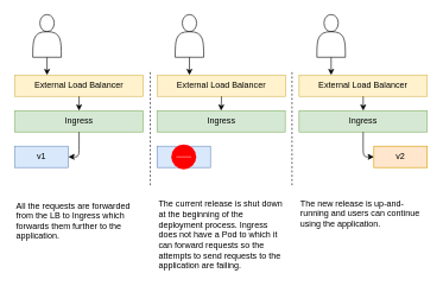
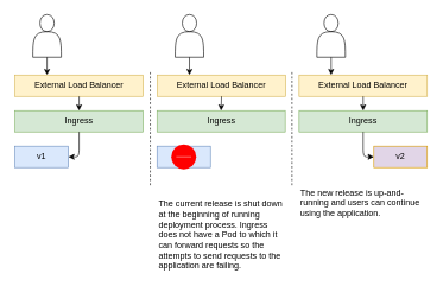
  <mxCell id="0" />
  <mxCell id="1" parent="0" />
  <mxCell id="2" value="" style="shape=actor;whiteSpace=wrap;html=1;" parent="1" vertex="1"><mxGeometry x="45" y="20" width="40" height="60" as="geometry" /></mxCell>
  <mxCell id="3" value="" style="endArrow=classic;html=1;exitX=0.5;exitY=1;exitDx=0;exitDy=0;entryX=0.25;entryY=0;entryDx=0;entryDy=0;" parent="1" source="2" target="4" edge="1"><mxGeometry width="50" height="50" relative="1" as="geometry"><mxPoint x="-100" y="170" as="sourcePoint" /><mxPoint x="-50" y="120" as="targetPoint" /></mxGeometry></mxCell>
  <mxCell id="4" value="External Load Balancer" style="rounded=0;whiteSpace=wrap;html=1;fillColor=#fff2cc;strokeColor=#d6b656;" parent="1" vertex="1"><mxGeometry x="20" y="105" width="180" height="30" as="geometry" /></mxCell>
  <mxCell id="5" value="v1" style="rounded=0;whiteSpace=wrap;html=1;fillColor=#dae8fc;strokeColor=#6c8ebf;" parent="1" vertex="1"><mxGeometry x="20" y="205" width="75" height="30" as="geometry" /></mxCell>
  <mxCell id="6" value="Ingress" style="rounded=0;whiteSpace=wrap;html=1;fillColor=#d5e8d4;strokeColor=#82b366;" parent="1" vertex="1"><mxGeometry x="20" y="155" width="180" height="30" as="geometry" /></mxCell>
- <mxCell id="7" value="All the requests are forwarded from the LB to Ingress which forwards them further to the application." style="text;html=1;strokeColor=none;fillColor=none;align=left;verticalAlign=middle;whiteSpace=wrap;rounded=0;" parent="1" vertex="1"><mxGeometry x="20" y="280" width="180" height="60" as="geometry" /></mxCell>
  <mxCell id="8" value="" style="shape=actor;whiteSpace=wrap;html=1;" parent="1" vertex="1"><mxGeometry x="245" y="20" width="40" height="60" as="geometry" /></mxCell>
  <mxCell id="9" value="" style="endArrow=classic;html=1;exitX=0.5;exitY=1;exitDx=0;exitDy=0;entryX=0.25;entryY=0;entryDx=0;entryDy=0;" parent="1" source="8" target="10" edge="1"><mxGeometry width="50" height="50" relative="1" as="geometry"><mxPoint x="100" y="170" as="sourcePoint" /><mxPoint x="150" y="120" as="targetPoint" /></mxGeometry></mxCell>
  <mxCell id="10" value="External Load Balancer" style="rounded=0;whiteSpace=wrap;html=1;fillColor=#fff2cc;strokeColor=#d6b656;" parent="1" vertex="1"><mxGeometry x="220" y="105" width="180" height="30" as="geometry" /></mxCell>
- <mxCell id="11" value="The current release is shut down at the beginning of the deployment process. Ingress does not have a Pod to which it can forward requests so the attempts to send requests to the application are failing." style="text;html=1;strokeColor=none;fillColor=none;align=left;verticalAlign=middle;whiteSpace=wrap;rounded=0;" parent="1" vertex="1"><mxGeometry x="220" y="280" width="180" height="100" as="geometry" /></mxCell>
+ <mxCell id="11" value="The current release is shut down at the beginning of running deployment process. Ingress does not have a Pod to which it can forward requests so the attempts to send requests to the application are failing." style="text;html=1;strokeColor=none;fillColor=none;align=left;verticalAlign=middle;whiteSpace=wrap;rounded=0;" parent="1" vertex="1"><mxGeometry x="220" y="280" width="180" height="100" as="geometry" /></mxCell>
  <mxCell id="12" value="" style="endArrow=none;dashed=1;html=1;" parent="1" edge="1"><mxGeometry width="50" height="50" relative="1" as="geometry"><mxPoint x="210" y="260" as="sourcePoint" /><mxPoint x="210" y="100" as="targetPoint" /></mxGeometry></mxCell>
  <mxCell id="13" value="" style="shape=actor;whiteSpace=wrap;html=1;" parent="1" vertex="1"><mxGeometry x="444" y="20" width="40" height="60" as="geometry" /></mxCell>
  <mxCell id="14" value="" style="endArrow=classic;html=1;exitX=0.5;exitY=1;exitDx=0;exitDy=0;entryX=0.25;entryY=0;entryDx=0;entryDy=0;" parent="1" source="13" target="15" edge="1"><mxGeometry width="50" height="50" relative="1" as="geometry"><mxPoint x="299" y="170" as="sourcePoint" /><mxPoint x="349" y="120" as="targetPoint" /></mxGeometry></mxCell>
  <mxCell id="15" value="External Load Balancer" style="rounded=0;whiteSpace=wrap;html=1;fillColor=#fff2cc;strokeColor=#d6b656;" parent="1" vertex="1"><mxGeometry x="419" y="105" width="180" height="30" as="geometry" /></mxCell>
- <mxCell id="16" value="The new release is up-and-running and users can continue using the application." style="text;html=1;strokeColor=none;fillColor=none;align=left;verticalAlign=middle;whiteSpace=wrap;rounded=0;" parent="1" vertex="1"><mxGeometry x="419" y="280" width="180" height="40" as="geometry" /></mxCell>
+ <mxCell id="16" value="The new release is up-and-running and users can continue using the application." style="text;html=1;strokeColor=none;fillColor=none;align=left;verticalAlign=middle;whiteSpace=wrap;rounded=0;" parent="1" vertex="1"><mxGeometry x="419" y="265" width="180" height="40" as="geometry" /></mxCell>
  <mxCell id="17" value="" style="endArrow=none;dashed=1;html=1;" parent="1" edge="1"><mxGeometry width="50" height="50" relative="1" as="geometry"><mxPoint x="409" y="260" as="sourcePoint" /><mxPoint x="409" y="100" as="targetPoint" /></mxGeometry></mxCell>
  <mxCell id="18" value="" style="shape=image;html=1;verticalAlign=top;verticalLabelPosition=bottom;labelBackgroundColor=#ffffff;imageAspect=0;aspect=fixed;image=https://cdn2.iconfinder.com/data/icons/integers/60/number-one-128.png;align=left;" parent="1" vertex="1"><mxGeometry x="150" y="20" width="40" height="40" as="geometry" /></mxCell>
  <mxCell id="19" value="" style="shape=image;html=1;verticalAlign=top;verticalLabelPosition=bottom;labelBackgroundColor=#ffffff;imageAspect=0;aspect=fixed;image=https://cdn2.iconfinder.com/data/icons/integers/60/number-two-128.png;align=left;" parent="1" vertex="1"><mxGeometry x="350" y="20" width="40" height="40" as="geometry" /></mxCell>
  <mxCell id="20" value="" style="shape=image;html=1;verticalAlign=top;verticalLabelPosition=bottom;labelBackgroundColor=#ffffff;imageAspect=0;aspect=fixed;image=https://cdn2.iconfinder.com/data/icons/integers/60/number-three-128.png;align=left;" parent="1" vertex="1"><mxGeometry x="550" y="20" width="39" height="39" as="geometry" /></mxCell>
  <mxCell id="21" value="" style="endArrow=classic;html=1;exitX=0.5;exitY=1;exitDx=0;exitDy=0;entryX=0.5;entryY=0;entryDx=0;entryDy=0;" edge="1" parent="1" source="4" target="6"><mxGeometry width="50" height="50" relative="1" as="geometry"><mxPoint x="100" y="440" as="sourcePoint" /><mxPoint x="150" y="390" as="targetPoint" /></mxGeometry></mxCell>
  <mxCell id="22" value="" style="endArrow=classic;html=1;exitX=0.5;exitY=1;exitDx=0;exitDy=0;entryX=1;entryY=0.5;entryDx=0;entryDy=0;" edge="1" parent="1" source="6" target="5"><mxGeometry width="50" height="50" relative="1" as="geometry"><mxPoint x="90" y="460" as="sourcePoint" /><mxPoint x="140" y="410" as="targetPoint" /><Array as="points"><mxPoint x="110" y="220" /></Array></mxGeometry></mxCell>
  <mxCell id="23" value="v1" style="rounded=0;whiteSpace=wrap;html=1;fillColor=#dae8fc;strokeColor=#6c8ebf;" vertex="1" parent="1"><mxGeometry x="219.5" y="205" width="75" height="30" as="geometry" /></mxCell>
  <mxCell id="24" value="Ingress" style="rounded=0;whiteSpace=wrap;html=1;fillColor=#d5e8d4;strokeColor=#82b366;" vertex="1" parent="1"><mxGeometry x="219.5" y="155" width="180" height="30" as="geometry" /></mxCell>
  <mxCell id="25" value="" style="endArrow=classic;html=1;exitX=0.5;exitY=1;exitDx=0;exitDy=0;entryX=0.5;entryY=0;entryDx=0;entryDy=0;" edge="1" parent="1" source="10" target="24"><mxGeometry width="50" height="50" relative="1" as="geometry"><mxPoint x="120" y="145" as="sourcePoint" /><mxPoint x="120" y="165" as="targetPoint" /></mxGeometry></mxCell>
  <mxCell id="26" value="" style="html=1;verticalLabelPosition=bottom;labelBackgroundColor=#ffffff;verticalAlign=top;shadow=0;dashed=0;strokeWidth=2;shape=mxgraph.ios7.misc.delete;fillColor=#ff0000;strokeColor=#ffffff;" vertex="1" parent="1"><mxGeometry x="239.5" y="202.5" width="35" height="35" as="geometry" /></mxCell>
  <mxCell id="27" value="Ingress" style="rounded=0;whiteSpace=wrap;html=1;fillColor=#d5e8d4;strokeColor=#82b366;" vertex="1" parent="1"><mxGeometry x="419" y="155" width="180" height="30" as="geometry" /></mxCell>
  <mxCell id="28" value="" style="endArrow=classic;html=1;exitX=0.5;exitY=1;exitDx=0;exitDy=0;entryX=0.5;entryY=0;entryDx=0;entryDy=0;" edge="1" parent="1" source="15" target="27"><mxGeometry width="50" height="50" relative="1" as="geometry"><mxPoint x="390" y="480" as="sourcePoint" /><mxPoint x="440" y="430" as="targetPoint" /></mxGeometry></mxCell>
- <mxCell id="29" value="v2" style="rounded=0;whiteSpace=wrap;html=1;fillColor=#ffe6cc;strokeColor=#d79b00;" vertex="1" parent="1"><mxGeometry x="524" y="205" width="75" height="30" as="geometry" /></mxCell>
+ <mxCell id="29" value="v2" style="rounded=0;whiteSpace=wrap;html=1;fillColor=#e1d5e7;strokeColor=#d79b00;" vertex="1" parent="1"><mxGeometry x="524" y="205" width="75" height="30" as="geometry" /></mxCell>
  <mxCell id="30" value="" style="endArrow=classic;html=1;exitX=0.5;exitY=1;exitDx=0;exitDy=0;entryX=0;entryY=0.5;entryDx=0;entryDy=0;" edge="1" parent="1" source="27" target="29"><mxGeometry width="50" height="50" relative="1" as="geometry"><mxPoint x="450" y="260" as="sourcePoint" /><mxPoint x="500" y="210" as="targetPoint" /><Array as="points"><mxPoint x="509" y="220" /></Array></mxGeometry></mxCell>
